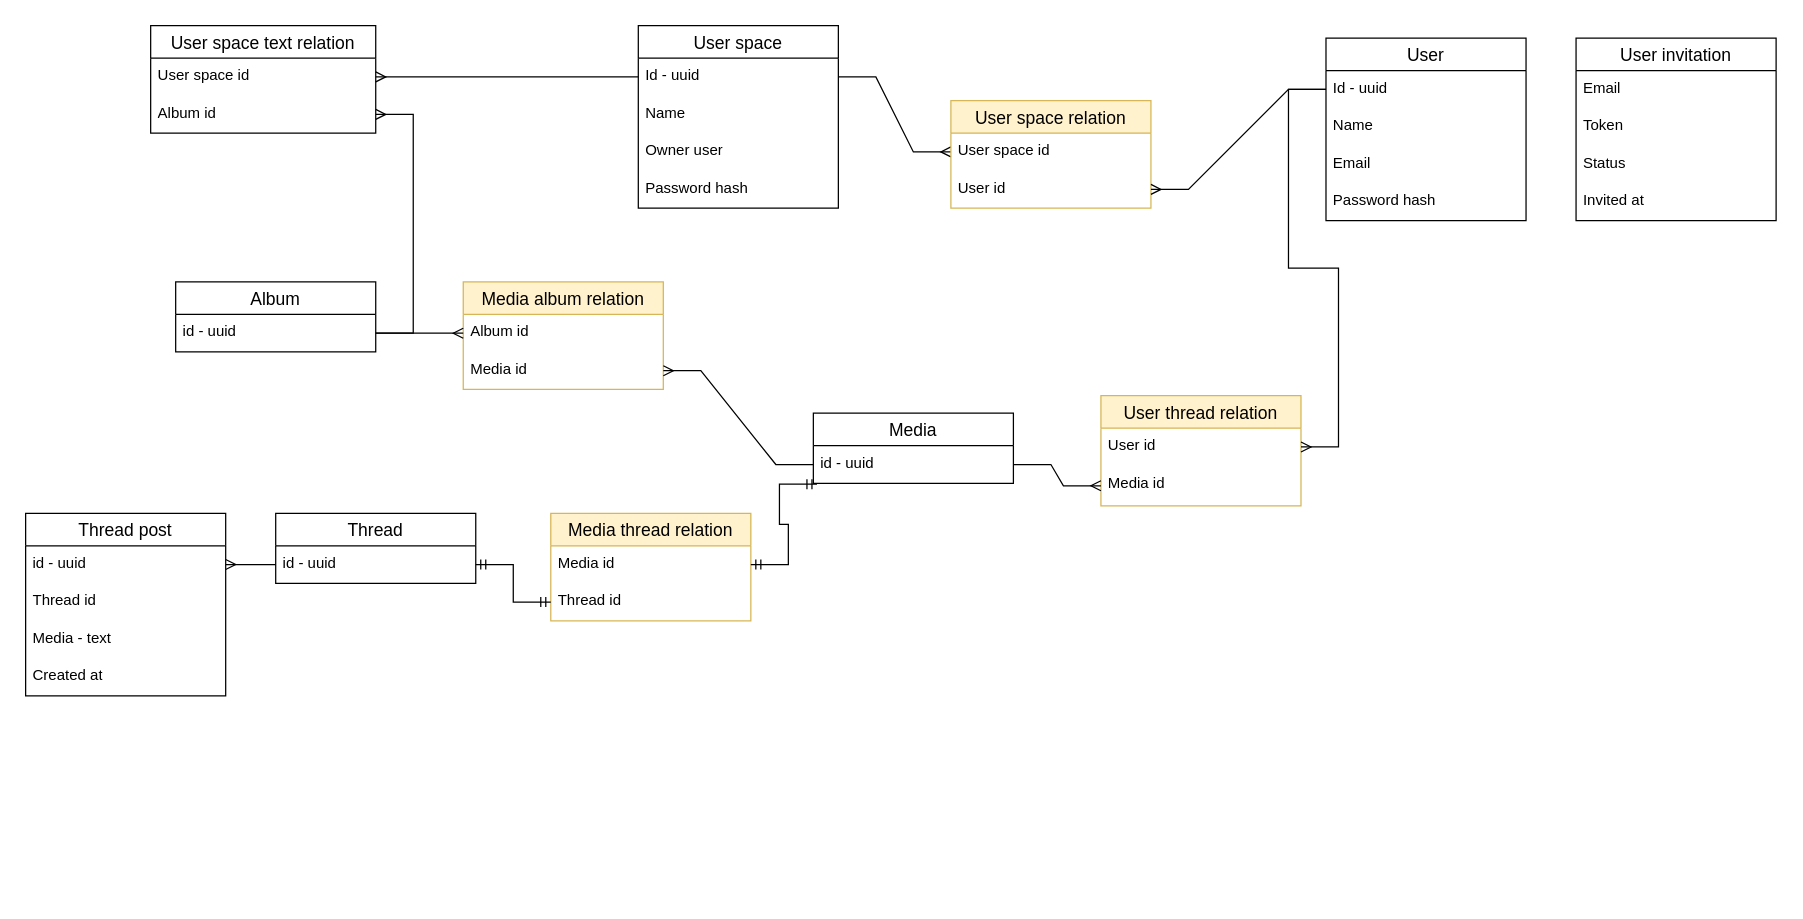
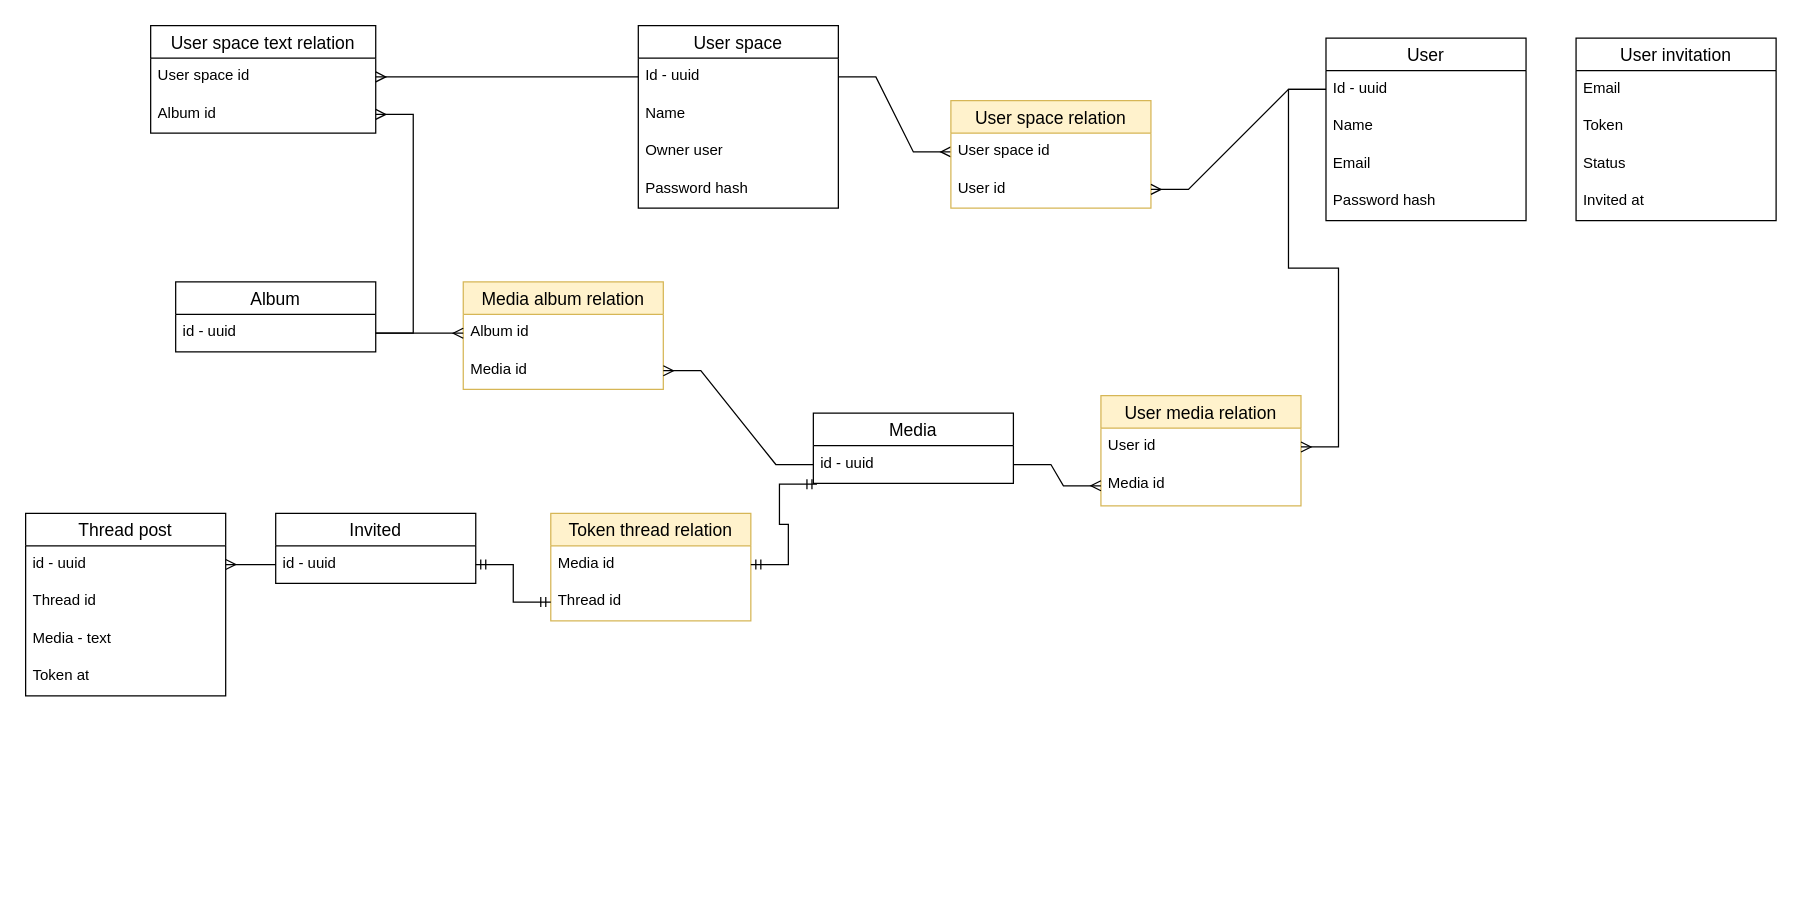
  <mxCell id="0" />
  <mxCell id="1" parent="0" />
  <mxCell id="2" value="User" style="swimlane;fontStyle=0;childLayout=stackLayout;horizontal=1;startSize=26;horizontalStack=0;resizeParent=1;resizeParentMax=0;resizeLast=0;collapsible=1;marginBottom=0;align=center;fontSize=14;" vertex="1" parent="1"><mxGeometry x="1060" y="30" width="160" height="146" as="geometry" /></mxCell>
  <mxCell id="3" value="Id - uuid" style="text;strokeColor=none;fillColor=none;spacingLeft=4;spacingRight=4;overflow=hidden;rotatable=0;points=[[0,0.5],[1,0.5]];portConstraint=eastwest;fontSize=12;whiteSpace=wrap;html=1;" vertex="1" parent="2"><mxGeometry y="26" width="160" height="30" as="geometry" /></mxCell>
  <mxCell id="4" value="Name" style="text;strokeColor=none;fillColor=none;spacingLeft=4;spacingRight=4;overflow=hidden;rotatable=0;points=[[0,0.5],[1,0.5]];portConstraint=eastwest;fontSize=12;whiteSpace=wrap;html=1;" vertex="1" parent="2"><mxGeometry y="56" width="160" height="30" as="geometry" /></mxCell>
  <mxCell id="5" value="Email" style="text;strokeColor=none;fillColor=none;spacingLeft=4;spacingRight=4;overflow=hidden;rotatable=0;points=[[0,0.5],[1,0.5]];portConstraint=eastwest;fontSize=12;whiteSpace=wrap;html=1;" vertex="1" parent="2"><mxGeometry y="86" width="160" height="30" as="geometry" /></mxCell>
  <mxCell id="6" value="Password hash" style="text;strokeColor=none;fillColor=none;spacingLeft=4;spacingRight=4;overflow=hidden;rotatable=0;points=[[0,0.5],[1,0.5]];portConstraint=eastwest;fontSize=12;whiteSpace=wrap;html=1;" vertex="1" parent="2"><mxGeometry y="116" width="160" height="30" as="geometry" /></mxCell>
  <mxCell id="7" value="User invitation" style="swimlane;fontStyle=0;childLayout=stackLayout;horizontal=1;startSize=26;horizontalStack=0;resizeParent=1;resizeParentMax=0;resizeLast=0;collapsible=1;marginBottom=0;align=center;fontSize=14;" vertex="1" parent="1"><mxGeometry x="1260" y="30" width="160" height="146" as="geometry"><mxRectangle x="810" y="110" width="130" height="30" as="alternateBounds" /></mxGeometry></mxCell>
  <mxCell id="8" value="Email" style="text;strokeColor=none;fillColor=none;spacingLeft=4;spacingRight=4;overflow=hidden;rotatable=0;points=[[0,0.5],[1,0.5]];portConstraint=eastwest;fontSize=12;whiteSpace=wrap;html=1;" vertex="1" parent="7"><mxGeometry y="26" width="160" height="30" as="geometry" /></mxCell>
  <mxCell id="9" value="Token" style="text;strokeColor=none;fillColor=none;spacingLeft=4;spacingRight=4;overflow=hidden;rotatable=0;points=[[0,0.5],[1,0.5]];portConstraint=eastwest;fontSize=12;whiteSpace=wrap;html=1;" vertex="1" parent="7"><mxGeometry y="56" width="160" height="30" as="geometry" /></mxCell>
  <mxCell id="10" value="Status" style="text;strokeColor=none;fillColor=none;spacingLeft=4;spacingRight=4;overflow=hidden;rotatable=0;points=[[0,0.5],[1,0.5]];portConstraint=eastwest;fontSize=12;whiteSpace=wrap;html=1;" vertex="1" parent="7"><mxGeometry y="86" width="160" height="30" as="geometry" /></mxCell>
  <mxCell id="11" value="Invited at" style="text;strokeColor=none;fillColor=none;spacingLeft=4;spacingRight=4;overflow=hidden;rotatable=0;points=[[0,0.5],[1,0.5]];portConstraint=eastwest;fontSize=12;whiteSpace=wrap;html=1;" vertex="1" parent="7"><mxGeometry y="116" width="160" height="30" as="geometry" /></mxCell>
  <mxCell id="12" value="User space" style="swimlane;fontStyle=0;childLayout=stackLayout;horizontal=1;startSize=26;horizontalStack=0;resizeParent=1;resizeParentMax=0;resizeLast=0;collapsible=1;marginBottom=0;align=center;fontSize=14;" vertex="1" parent="1"><mxGeometry x="510" y="20" width="160" height="146" as="geometry" /></mxCell>
  <mxCell id="13" value="Id - uuid" style="text;strokeColor=none;fillColor=none;spacingLeft=4;spacingRight=4;overflow=hidden;rotatable=0;points=[[0,0.5],[1,0.5]];portConstraint=eastwest;fontSize=12;whiteSpace=wrap;html=1;" vertex="1" parent="12"><mxGeometry y="26" width="160" height="30" as="geometry" /></mxCell>
  <mxCell id="14" value="Name" style="text;strokeColor=none;fillColor=none;spacingLeft=4;spacingRight=4;overflow=hidden;rotatable=0;points=[[0,0.5],[1,0.5]];portConstraint=eastwest;fontSize=12;whiteSpace=wrap;html=1;" vertex="1" parent="12"><mxGeometry y="56" width="160" height="30" as="geometry" /></mxCell>
  <mxCell id="15" value="Owner user" style="text;strokeColor=none;fillColor=none;spacingLeft=4;spacingRight=4;overflow=hidden;rotatable=0;points=[[0,0.5],[1,0.5]];portConstraint=eastwest;fontSize=12;whiteSpace=wrap;html=1;" vertex="1" parent="12"><mxGeometry y="86" width="160" height="30" as="geometry" /></mxCell>
  <mxCell id="16" value="Password hash" style="text;strokeColor=none;fillColor=none;spacingLeft=4;spacingRight=4;overflow=hidden;rotatable=0;points=[[0,0.5],[1,0.5]];portConstraint=eastwest;fontSize=12;whiteSpace=wrap;html=1;" vertex="1" parent="12"><mxGeometry y="116" width="160" height="30" as="geometry" /></mxCell>
  <mxCell id="17" value="" style="edgeStyle=entityRelationEdgeStyle;fontSize=12;html=1;endArrow=ERmany;rounded=0;entryX=0;entryY=0.5;entryDx=0;entryDy=0;exitX=1;exitY=0.5;exitDx=0;exitDy=0;" edge="1" parent="1" source="13" target="19"><mxGeometry width="100" height="100" relative="1" as="geometry"><mxPoint x="340" y="380" as="sourcePoint" /><mxPoint x="440" y="280" as="targetPoint" /></mxGeometry></mxCell>
  <mxCell id="18" value="User space relation" style="swimlane;fontStyle=0;childLayout=stackLayout;horizontal=1;startSize=26;horizontalStack=0;resizeParent=1;resizeParentMax=0;resizeLast=0;collapsible=1;marginBottom=0;align=center;fontSize=14;fillColor=#fff2cc;strokeColor=#d6b656;" vertex="1" parent="1"><mxGeometry x="760" y="80" width="160" height="86" as="geometry" /></mxCell>
  <mxCell id="19" value="User space id" style="text;strokeColor=none;fillColor=none;spacingLeft=4;spacingRight=4;overflow=hidden;rotatable=0;points=[[0,0.5],[1,0.5]];portConstraint=eastwest;fontSize=12;whiteSpace=wrap;html=1;" vertex="1" parent="18"><mxGeometry y="26" width="160" height="30" as="geometry" /></mxCell>
  <mxCell id="20" value="User id" style="text;strokeColor=none;fillColor=none;spacingLeft=4;spacingRight=4;overflow=hidden;rotatable=0;points=[[0,0.5],[1,0.5]];portConstraint=eastwest;fontSize=12;whiteSpace=wrap;html=1;" vertex="1" parent="18"><mxGeometry y="56" width="160" height="30" as="geometry" /></mxCell>
  <mxCell id="21" value="" style="edgeStyle=entityRelationEdgeStyle;fontSize=12;html=1;endArrow=ERmany;rounded=0;entryX=1;entryY=0.5;entryDx=0;entryDy=0;exitX=0;exitY=0.5;exitDx=0;exitDy=0;" edge="1" parent="1" source="3" target="20"><mxGeometry width="100" height="100" relative="1" as="geometry"><mxPoint x="960" y="200" as="sourcePoint" /><mxPoint x="790" y="300" as="targetPoint" /></mxGeometry></mxCell>
  <mxCell id="22" value="Media" style="swimlane;fontStyle=0;childLayout=stackLayout;horizontal=1;startSize=26;horizontalStack=0;resizeParent=1;resizeParentMax=0;resizeLast=0;collapsible=1;marginBottom=0;align=center;fontSize=14;" vertex="1" parent="1"><mxGeometry x="650" y="330" width="160" height="56" as="geometry" /></mxCell>
  <mxCell id="23" value="id - uuid" style="text;strokeColor=none;fillColor=none;spacingLeft=4;spacingRight=4;overflow=hidden;rotatable=0;points=[[0,0.5],[1,0.5]];portConstraint=eastwest;fontSize=12;whiteSpace=wrap;html=1;" vertex="1" parent="22"><mxGeometry y="26" width="160" height="30" as="geometry" /></mxCell>
- <mxCell id="24" value="User thread relation" style="swimlane;fontStyle=0;childLayout=stackLayout;horizontal=1;startSize=26;horizontalStack=0;resizeParent=1;resizeParentMax=0;resizeLast=0;collapsible=1;marginBottom=0;align=center;fontSize=14;fillColor=#fff2cc;strokeColor=#d6b656;" vertex="1" parent="1"><mxGeometry x="880" y="316" width="160" height="88" as="geometry" /></mxCell>
+ <mxCell id="24" value="User media relation" style="swimlane;fontStyle=0;childLayout=stackLayout;horizontal=1;startSize=26;horizontalStack=0;resizeParent=1;resizeParentMax=0;resizeLast=0;collapsible=1;marginBottom=0;align=center;fontSize=14;fillColor=#fff2cc;strokeColor=#d6b656;" vertex="1" parent="1"><mxGeometry x="880" y="316" width="160" height="88" as="geometry" /></mxCell>
  <mxCell id="25" value="User id" style="text;strokeColor=none;fillColor=none;spacingLeft=4;spacingRight=4;overflow=hidden;rotatable=0;points=[[0,0.5],[1,0.5]];portConstraint=eastwest;fontSize=12;whiteSpace=wrap;html=1;" vertex="1" parent="24"><mxGeometry y="26" width="160" height="30" as="geometry" /></mxCell>
  <mxCell id="26" value="Media id" style="text;strokeColor=none;fillColor=none;spacingLeft=4;spacingRight=4;overflow=hidden;rotatable=0;points=[[0,0.5],[1,0.5]];portConstraint=eastwest;fontSize=12;whiteSpace=wrap;html=1;" vertex="1" parent="24"><mxGeometry y="56" width="160" height="32" as="geometry" /></mxCell>
  <mxCell id="27" value="" style="edgeStyle=entityRelationEdgeStyle;fontSize=12;html=1;endArrow=ERmany;rounded=0;entryX=1;entryY=0.5;entryDx=0;entryDy=0;exitX=0;exitY=0.5;exitDx=0;exitDy=0;" edge="1" parent="1" source="3" target="25"><mxGeometry width="100" height="100" relative="1" as="geometry"><mxPoint x="1000" y="81" as="sourcePoint" /><mxPoint x="930" y="161" as="targetPoint" /></mxGeometry></mxCell>
  <mxCell id="28" value="" style="edgeStyle=entityRelationEdgeStyle;fontSize=12;html=1;endArrow=ERmany;rounded=0;entryX=0;entryY=0.5;entryDx=0;entryDy=0;exitX=1;exitY=0.5;exitDx=0;exitDy=0;" edge="1" parent="1" source="23" target="26"><mxGeometry width="100" height="100" relative="1" as="geometry"><mxPoint x="1130" y="127" as="sourcePoint" /><mxPoint x="1050" y="367" as="targetPoint" /></mxGeometry></mxCell>
  <mxCell id="29" value="Album" style="swimlane;fontStyle=0;childLayout=stackLayout;horizontal=1;startSize=26;horizontalStack=0;resizeParent=1;resizeParentMax=0;resizeLast=0;collapsible=1;marginBottom=0;align=center;fontSize=14;" vertex="1" parent="1"><mxGeometry x="140" y="225" width="160" height="56" as="geometry" /></mxCell>
  <mxCell id="30" value="id - uuid" style="text;strokeColor=none;fillColor=none;spacingLeft=4;spacingRight=4;overflow=hidden;rotatable=0;points=[[0,0.5],[1,0.5]];portConstraint=eastwest;fontSize=12;whiteSpace=wrap;html=1;" vertex="1" parent="29"><mxGeometry y="26" width="160" height="30" as="geometry" /></mxCell>
  <mxCell id="31" value="Media album relation" style="swimlane;fontStyle=0;childLayout=stackLayout;horizontal=1;startSize=26;horizontalStack=0;resizeParent=1;resizeParentMax=0;resizeLast=0;collapsible=1;marginBottom=0;align=center;fontSize=14;fillColor=#fff2cc;strokeColor=#d6b656;" vertex="1" parent="1"><mxGeometry x="370" y="225" width="160" height="86" as="geometry" /></mxCell>
  <mxCell id="32" value="Album id" style="text;strokeColor=none;fillColor=none;spacingLeft=4;spacingRight=4;overflow=hidden;rotatable=0;points=[[0,0.5],[1,0.5]];portConstraint=eastwest;fontSize=12;whiteSpace=wrap;html=1;" vertex="1" parent="31"><mxGeometry y="26" width="160" height="30" as="geometry" /></mxCell>
  <mxCell id="33" value="Media id" style="text;strokeColor=none;fillColor=none;spacingLeft=4;spacingRight=4;overflow=hidden;rotatable=0;points=[[0,0.5],[1,0.5]];portConstraint=eastwest;fontSize=12;whiteSpace=wrap;html=1;" vertex="1" parent="31"><mxGeometry y="56" width="160" height="30" as="geometry" /></mxCell>
  <mxCell id="34" value="" style="edgeStyle=entityRelationEdgeStyle;fontSize=12;html=1;endArrow=ERmany;rounded=0;entryX=1;entryY=0.5;entryDx=0;entryDy=0;exitX=0;exitY=0.5;exitDx=0;exitDy=0;" edge="1" parent="1" source="23" target="33"><mxGeometry width="100" height="100" relative="1" as="geometry"><mxPoint x="760" y="321" as="sourcePoint" /><mxPoint x="840" y="352" as="targetPoint" /></mxGeometry></mxCell>
  <mxCell id="35" value="" style="edgeStyle=entityRelationEdgeStyle;fontSize=12;html=1;endArrow=ERmany;rounded=0;exitX=1;exitY=0.5;exitDx=0;exitDy=0;entryX=0;entryY=0.5;entryDx=0;entryDy=0;" edge="1" parent="1" source="30" target="32"><mxGeometry width="100" height="100" relative="1" as="geometry"><mxPoint x="980" y="350" as="sourcePoint" /><mxPoint x="830" y="503" as="targetPoint" /></mxGeometry></mxCell>
  <mxCell id="36" value="User space text relation" style="swimlane;fontStyle=0;childLayout=stackLayout;horizontal=1;startSize=26;horizontalStack=0;resizeParent=1;resizeParentMax=0;resizeLast=0;collapsible=1;marginBottom=0;align=center;fontSize=14;" vertex="1" parent="1"><mxGeometry x="120" y="20" width="180" height="86" as="geometry" /></mxCell>
  <mxCell id="37" value="User space id&lt;br&gt;" style="text;strokeColor=none;fillColor=none;spacingLeft=4;spacingRight=4;overflow=hidden;rotatable=0;points=[[0,0.5],[1,0.5]];portConstraint=eastwest;fontSize=12;whiteSpace=wrap;html=1;" vertex="1" parent="36"><mxGeometry y="26" width="180" height="30" as="geometry" /></mxCell>
  <mxCell id="38" value="Album id" style="text;strokeColor=none;fillColor=none;spacingLeft=4;spacingRight=4;overflow=hidden;rotatable=0;points=[[0,0.5],[1,0.5]];portConstraint=eastwest;fontSize=12;whiteSpace=wrap;html=1;" vertex="1" parent="36"><mxGeometry y="56" width="180" height="30" as="geometry" /></mxCell>
  <mxCell id="39" value="" style="edgeStyle=entityRelationEdgeStyle;fontSize=12;html=1;endArrow=ERmany;rounded=0;exitX=0;exitY=0.5;exitDx=0;exitDy=0;entryX=1;entryY=0.5;entryDx=0;entryDy=0;" edge="1" parent="1" source="13" target="37"><mxGeometry width="100" height="100" relative="1" as="geometry"><mxPoint x="350" y="166" as="sourcePoint" /><mxPoint x="700" y="358" as="targetPoint" /></mxGeometry></mxCell>
  <mxCell id="40" value="" style="edgeStyle=entityRelationEdgeStyle;fontSize=12;html=1;endArrow=ERmany;rounded=0;entryX=1;entryY=0.5;entryDx=0;entryDy=0;exitX=1;exitY=0.5;exitDx=0;exitDy=0;" edge="1" parent="1" source="30" target="38"><mxGeometry width="100" height="100" relative="1" as="geometry"><mxPoint x="360" y="405" as="sourcePoint" /><mxPoint x="420" y="170" as="targetPoint" /><Array as="points"><mxPoint x="210" y="285" /><mxPoint x="430" y="210" /><mxPoint x="430" y="210" /><mxPoint x="250" y="285" /><mxPoint x="230" y="195" /><mxPoint x="220" y="195" /></Array></mxGeometry></mxCell>
- <mxCell id="41" value="Thread" style="swimlane;fontStyle=0;childLayout=stackLayout;horizontal=1;startSize=26;horizontalStack=0;resizeParent=1;resizeParentMax=0;resizeLast=0;collapsible=1;marginBottom=0;align=center;fontSize=14;" vertex="1" parent="1"><mxGeometry x="220" y="410" width="160" height="56" as="geometry" /></mxCell>
+ <mxCell id="41" value="Invited" style="swimlane;fontStyle=0;childLayout=stackLayout;horizontal=1;startSize=26;horizontalStack=0;resizeParent=1;resizeParentMax=0;resizeLast=0;collapsible=1;marginBottom=0;align=center;fontSize=14;" vertex="1" parent="1"><mxGeometry x="220" y="410" width="160" height="56" as="geometry" /></mxCell>
  <mxCell id="42" value="id - uuid" style="text;strokeColor=none;fillColor=none;spacingLeft=4;spacingRight=4;overflow=hidden;rotatable=0;points=[[0,0.5],[1,0.5]];portConstraint=eastwest;fontSize=12;whiteSpace=wrap;html=1;" vertex="1" parent="41"><mxGeometry y="26" width="160" height="30" as="geometry" /></mxCell>
- <mxCell id="43" value="Media thread relation" style="swimlane;fontStyle=0;childLayout=stackLayout;horizontal=1;startSize=26;horizontalStack=0;resizeParent=1;resizeParentMax=0;resizeLast=0;collapsible=1;marginBottom=0;align=center;fontSize=14;fillColor=#fff2cc;strokeColor=#d6b656;" vertex="1" parent="1"><mxGeometry x="440" y="410" width="160" height="86" as="geometry" /></mxCell>
+ <mxCell id="43" value="Token thread relation" style="swimlane;fontStyle=0;childLayout=stackLayout;horizontal=1;startSize=26;horizontalStack=0;resizeParent=1;resizeParentMax=0;resizeLast=0;collapsible=1;marginBottom=0;align=center;fontSize=14;fillColor=#fff2cc;strokeColor=#d6b656;" vertex="1" parent="1"><mxGeometry x="440" y="410" width="160" height="86" as="geometry" /></mxCell>
  <mxCell id="44" value="Media id" style="text;strokeColor=none;fillColor=none;spacingLeft=4;spacingRight=4;overflow=hidden;rotatable=0;points=[[0,0.5],[1,0.5]];portConstraint=eastwest;fontSize=12;whiteSpace=wrap;html=1;" vertex="1" parent="43"><mxGeometry y="26" width="160" height="30" as="geometry" /></mxCell>
  <mxCell id="45" value="Thread id" style="text;strokeColor=none;fillColor=none;spacingLeft=4;spacingRight=4;overflow=hidden;rotatable=0;points=[[0,0.5],[1,0.5]];portConstraint=eastwest;fontSize=12;whiteSpace=wrap;html=1;" vertex="1" parent="43"><mxGeometry y="56" width="160" height="30" as="geometry" /></mxCell>
  <mxCell id="46" value="" style="edgeStyle=entityRelationEdgeStyle;fontSize=12;html=1;endArrow=ERmandOne;startArrow=ERmandOne;rounded=0;entryX=0.018;entryY=1.026;entryDx=0;entryDy=0;exitX=1;exitY=0.5;exitDx=0;exitDy=0;entryPerimeter=0;" edge="1" parent="1" source="44" target="23"><mxGeometry width="100" height="100" relative="1" as="geometry"><mxPoint x="490" y="470" as="sourcePoint" /><mxPoint x="590" y="370" as="targetPoint" /></mxGeometry></mxCell>
  <mxCell id="47" value="" style="edgeStyle=entityRelationEdgeStyle;fontSize=12;html=1;endArrow=ERmandOne;startArrow=ERmandOne;rounded=0;entryX=0;entryY=0.5;entryDx=0;entryDy=0;exitX=1;exitY=0.5;exitDx=0;exitDy=0;" edge="1" parent="1" source="42" target="45"><mxGeometry width="100" height="100" relative="1" as="geometry"><mxPoint x="320" y="614" as="sourcePoint" /><mxPoint x="373" y="550" as="targetPoint" /><Array as="points"><mxPoint x="50" y="713" /></Array></mxGeometry></mxCell>
  <mxCell id="48" value="Thread post" style="swimlane;fontStyle=0;childLayout=stackLayout;horizontal=1;startSize=26;horizontalStack=0;resizeParent=1;resizeParentMax=0;resizeLast=0;collapsible=1;marginBottom=0;align=center;fontSize=14;" vertex="1" parent="1"><mxGeometry x="20" y="410" width="160" height="146" as="geometry" /></mxCell>
  <mxCell id="49" value="id - uuid" style="text;strokeColor=none;fillColor=none;spacingLeft=4;spacingRight=4;overflow=hidden;rotatable=0;points=[[0,0.5],[1,0.5]];portConstraint=eastwest;fontSize=12;whiteSpace=wrap;html=1;" vertex="1" parent="48"><mxGeometry y="26" width="160" height="30" as="geometry" /></mxCell>
  <mxCell id="50" value="Thread id" style="text;strokeColor=none;fillColor=none;spacingLeft=4;spacingRight=4;overflow=hidden;rotatable=0;points=[[0,0.5],[1,0.5]];portConstraint=eastwest;fontSize=12;whiteSpace=wrap;html=1;" vertex="1" parent="48"><mxGeometry y="56" width="160" height="30" as="geometry" /></mxCell>
  <mxCell id="51" value="Media - text" style="text;strokeColor=none;fillColor=none;spacingLeft=4;spacingRight=4;overflow=hidden;rotatable=0;points=[[0,0.5],[1,0.5]];portConstraint=eastwest;fontSize=12;whiteSpace=wrap;html=1;" vertex="1" parent="48"><mxGeometry y="86" width="160" height="30" as="geometry" /></mxCell>
- <mxCell id="52" value="Created at" style="text;strokeColor=none;fillColor=none;spacingLeft=4;spacingRight=4;overflow=hidden;rotatable=0;points=[[0,0.5],[1,0.5]];portConstraint=eastwest;fontSize=12;whiteSpace=wrap;html=1;" vertex="1" parent="48"><mxGeometry y="116" width="160" height="30" as="geometry" /></mxCell>
+ <mxCell id="52" value="Token at" style="text;strokeColor=none;fillColor=none;spacingLeft=4;spacingRight=4;overflow=hidden;rotatable=0;points=[[0,0.5],[1,0.5]];portConstraint=eastwest;fontSize=12;whiteSpace=wrap;html=1;" vertex="1" parent="48"><mxGeometry y="116" width="160" height="30" as="geometry" /></mxCell>
  <mxCell id="53" value="" style="edgeStyle=entityRelationEdgeStyle;fontSize=12;html=1;endArrow=ERmany;rounded=0;entryX=1;entryY=0.5;entryDx=0;entryDy=0;exitX=0;exitY=0.5;exitDx=0;exitDy=0;" edge="1" parent="1" source="42" target="49"><mxGeometry width="100" height="100" relative="1" as="geometry"><mxPoint x="310" y="490" as="sourcePoint" /><mxPoint x="150" y="620" as="targetPoint" /><Array as="points"><mxPoint x="200" y="500" /></Array></mxGeometry></mxCell>
